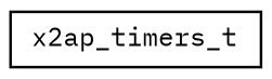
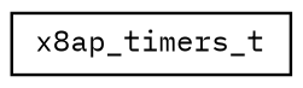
  digraph {
    rankdir=LR
    fontname="IBM Plex Mono"
-   n1 [color=black fillcolor=white fontname="IBM Plex Mono" fontsize=10 height=0.2 label=x2ap_timers_t shape=record style=filled width=0.4]
+   n1 [color=black fillcolor=white fontname="IBM Plex Mono" fontsize=10 height=0.2 label=x8ap_timers_t shape=record style=filled width=0.4]
  }
